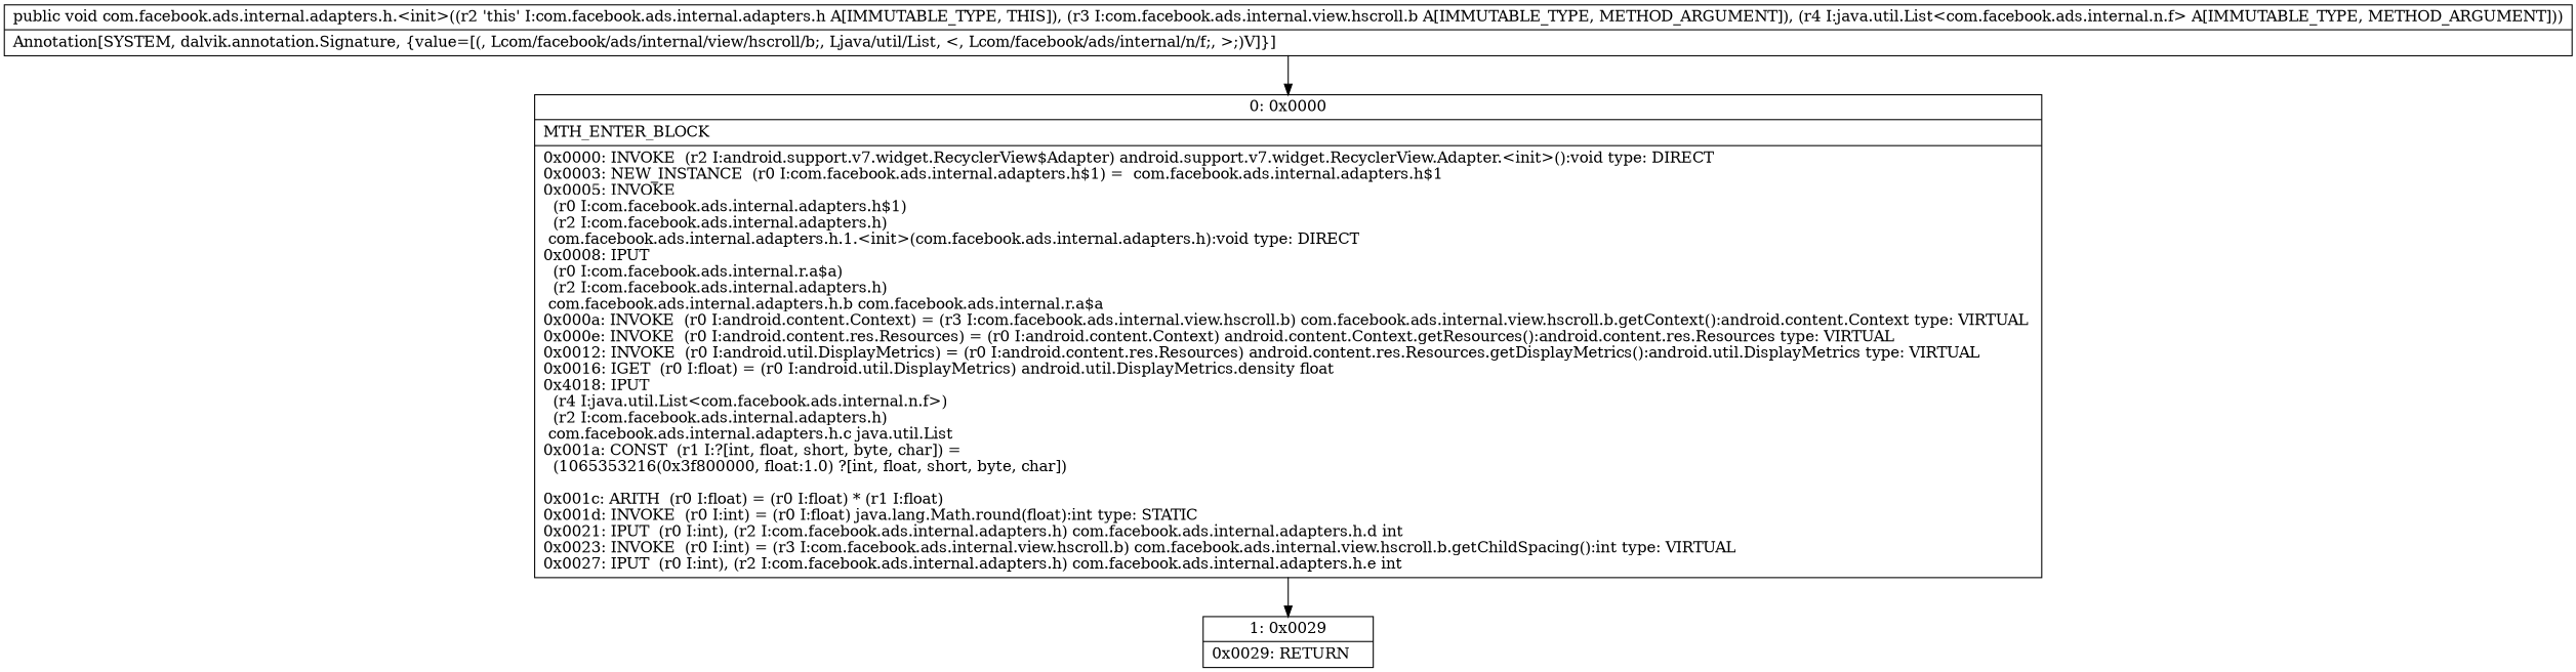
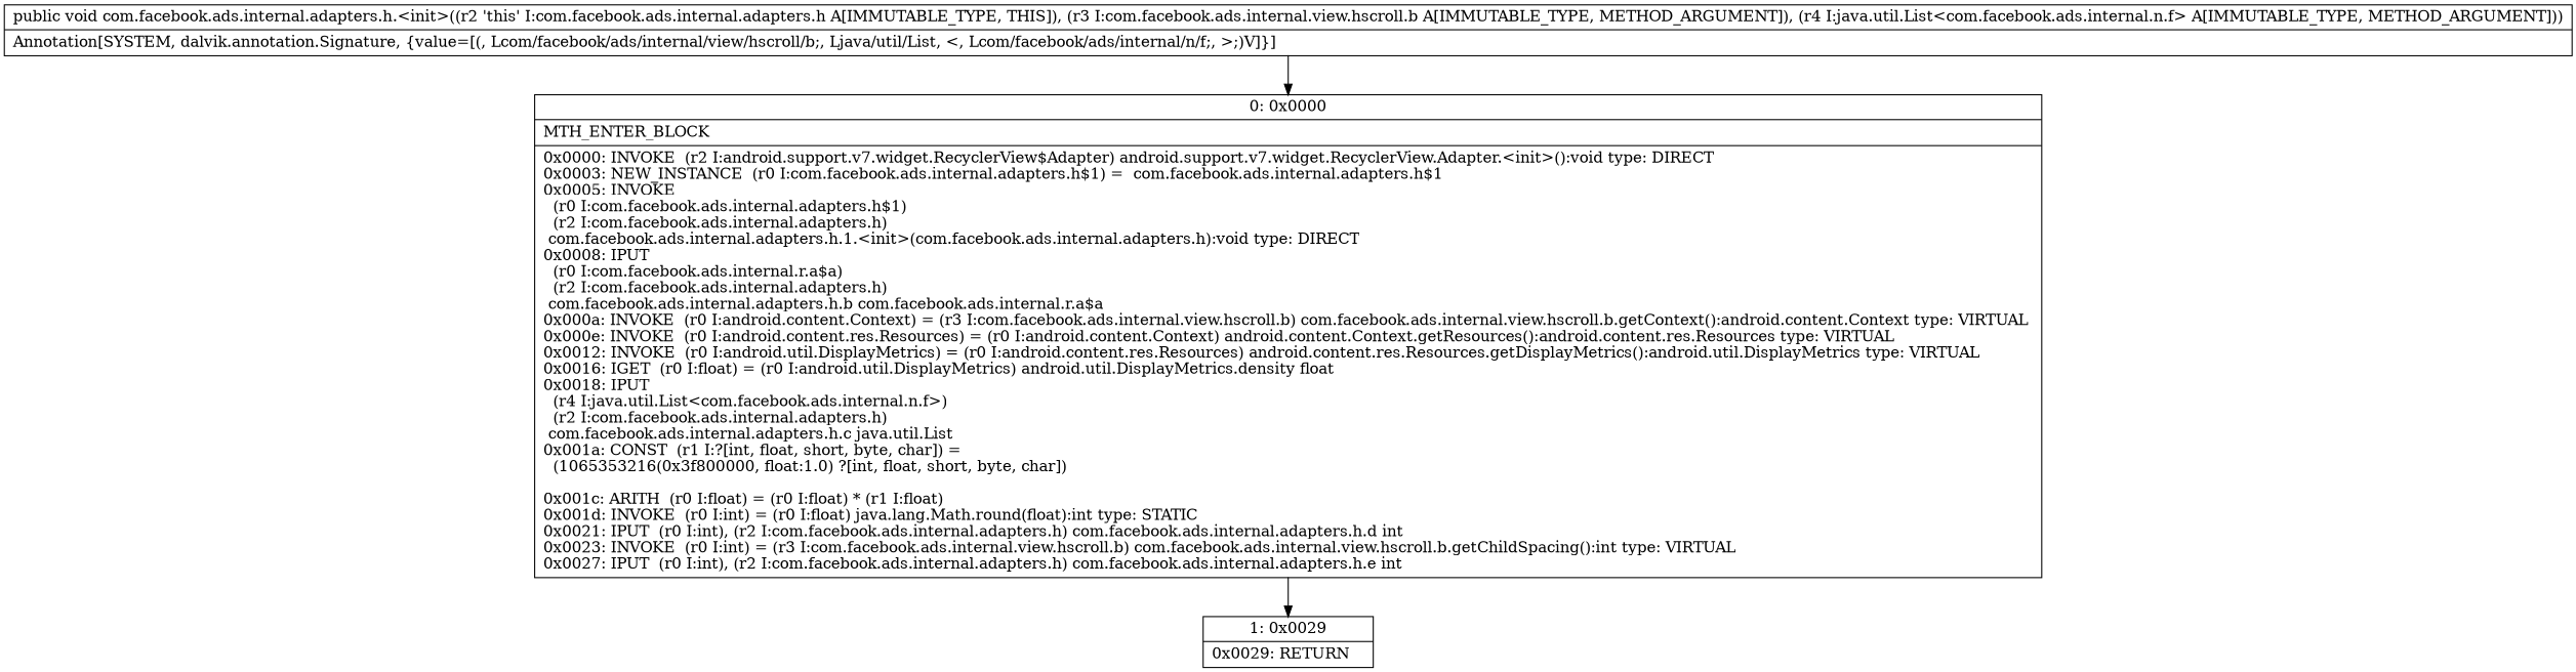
  digraph {
    node [shape=record]
-   n1 [label="{0\:\ 0x0000|MTH_ENTER_BLOCK\l|0x0000: INVOKE  (r2 I:android.support.v7.widget.RecyclerView$Adapter) android.support.v7.widget.RecyclerView.Adapter.\<init\>():void type: DIRECT \l0x0003: NEW_INSTANCE  (r0 I:com.facebook.ads.internal.adapters.h$1) =  com.facebook.ads.internal.adapters.h$1 \l0x0005: INVOKE  \l  (r0 I:com.facebook.ads.internal.adapters.h$1)\l  (r2 I:com.facebook.ads.internal.adapters.h)\l com.facebook.ads.internal.adapters.h.1.\<init\>(com.facebook.ads.internal.adapters.h):void type: DIRECT \l0x0008: IPUT  \l  (r0 I:com.facebook.ads.internal.r.a$a)\l  (r2 I:com.facebook.ads.internal.adapters.h)\l com.facebook.ads.internal.adapters.h.b com.facebook.ads.internal.r.a$a \l0x000a: INVOKE  (r0 I:android.content.Context) = (r3 I:com.facebook.ads.internal.view.hscroll.b) com.facebook.ads.internal.view.hscroll.b.getContext():android.content.Context type: VIRTUAL \l0x000e: INVOKE  (r0 I:android.content.res.Resources) = (r0 I:android.content.Context) android.content.Context.getResources():android.content.res.Resources type: VIRTUAL \l0x0012: INVOKE  (r0 I:android.util.DisplayMetrics) = (r0 I:android.content.res.Resources) android.content.res.Resources.getDisplayMetrics():android.util.DisplayMetrics type: VIRTUAL \l0x0016: IGET  (r0 I:float) = (r0 I:android.util.DisplayMetrics) android.util.DisplayMetrics.density float \l0x4018: IPUT  \l  (r4 I:java.util.List\<com.facebook.ads.internal.n.f\>)\l  (r2 I:com.facebook.ads.internal.adapters.h)\l com.facebook.ads.internal.adapters.h.c java.util.List \l0x001a: CONST  (r1 I:?[int, float, short, byte, char]) = \l  (1065353216(0x3f800000, float:1.0) ?[int, float, short, byte, char])\l \l0x001c: ARITH  (r0 I:float) = (r0 I:float) * (r1 I:float) \l0x001d: INVOKE  (r0 I:int) = (r0 I:float) java.lang.Math.round(float):int type: STATIC \l0x0021: IPUT  (r0 I:int), (r2 I:com.facebook.ads.internal.adapters.h) com.facebook.ads.internal.adapters.h.d int \l0x0023: INVOKE  (r0 I:int) = (r3 I:com.facebook.ads.internal.view.hscroll.b) com.facebook.ads.internal.view.hscroll.b.getChildSpacing():int type: VIRTUAL \l0x0027: IPUT  (r0 I:int), (r2 I:com.facebook.ads.internal.adapters.h) com.facebook.ads.internal.adapters.h.e int \l}"]
+   n1 [label="{0\:\ 0x0000|MTH_ENTER_BLOCK\l|0x0000: INVOKE  (r2 I:android.support.v7.widget.RecyclerView$Adapter) android.support.v7.widget.RecyclerView.Adapter.\<init\>():void type: DIRECT \l0x0003: NEW_INSTANCE  (r0 I:com.facebook.ads.internal.adapters.h$1) =  com.facebook.ads.internal.adapters.h$1 \l0x0005: INVOKE  \l  (r0 I:com.facebook.ads.internal.adapters.h$1)\l  (r2 I:com.facebook.ads.internal.adapters.h)\l com.facebook.ads.internal.adapters.h.1.\<init\>(com.facebook.ads.internal.adapters.h):void type: DIRECT \l0x0008: IPUT  \l  (r0 I:com.facebook.ads.internal.r.a$a)\l  (r2 I:com.facebook.ads.internal.adapters.h)\l com.facebook.ads.internal.adapters.h.b com.facebook.ads.internal.r.a$a \l0x000a: INVOKE  (r0 I:android.content.Context) = (r3 I:com.facebook.ads.internal.view.hscroll.b) com.facebook.ads.internal.view.hscroll.b.getContext():android.content.Context type: VIRTUAL \l0x000e: INVOKE  (r0 I:android.content.res.Resources) = (r0 I:android.content.Context) android.content.Context.getResources():android.content.res.Resources type: VIRTUAL \l0x0012: INVOKE  (r0 I:android.util.DisplayMetrics) = (r0 I:android.content.res.Resources) android.content.res.Resources.getDisplayMetrics():android.util.DisplayMetrics type: VIRTUAL \l0x0016: IGET  (r0 I:float) = (r0 I:android.util.DisplayMetrics) android.util.DisplayMetrics.density float \l0x0018: IPUT  \l  (r4 I:java.util.List\<com.facebook.ads.internal.n.f\>)\l  (r2 I:com.facebook.ads.internal.adapters.h)\l com.facebook.ads.internal.adapters.h.c java.util.List \l0x001a: CONST  (r1 I:?[int, float, short, byte, char]) = \l  (1065353216(0x3f800000, float:1.0) ?[int, float, short, byte, char])\l \l0x001c: ARITH  (r0 I:float) = (r0 I:float) * (r1 I:float) \l0x001d: INVOKE  (r0 I:int) = (r0 I:float) java.lang.Math.round(float):int type: STATIC \l0x0021: IPUT  (r0 I:int), (r2 I:com.facebook.ads.internal.adapters.h) com.facebook.ads.internal.adapters.h.d int \l0x0023: INVOKE  (r0 I:int) = (r3 I:com.facebook.ads.internal.view.hscroll.b) com.facebook.ads.internal.view.hscroll.b.getChildSpacing():int type: VIRTUAL \l0x0027: IPUT  (r0 I:int), (r2 I:com.facebook.ads.internal.adapters.h) com.facebook.ads.internal.adapters.h.e int \l}"]
    n2 [label="{1\:\ 0x0029|0x0029: RETURN   \l}"]
    n3 [label="{public void com.facebook.ads.internal.adapters.h.\<init\>((r2 'this' I:com.facebook.ads.internal.adapters.h A[IMMUTABLE_TYPE, THIS]), (r3 I:com.facebook.ads.internal.view.hscroll.b A[IMMUTABLE_TYPE, METHOD_ARGUMENT]), (r4 I:java.util.List\<com.facebook.ads.internal.n.f\> A[IMMUTABLE_TYPE, METHOD_ARGUMENT]))  | Annotation[SYSTEM, dalvik.annotation.Signature, \{value=[(, Lcom\/facebook\/ads\/internal\/view\/hscroll\/b;, Ljava\/util\/List, \<, Lcom\/facebook\/ads\/internal\/n\/f;, \>;)V]\}]\l}"]
    n1 -> n2
    n3 -> n1
  }
